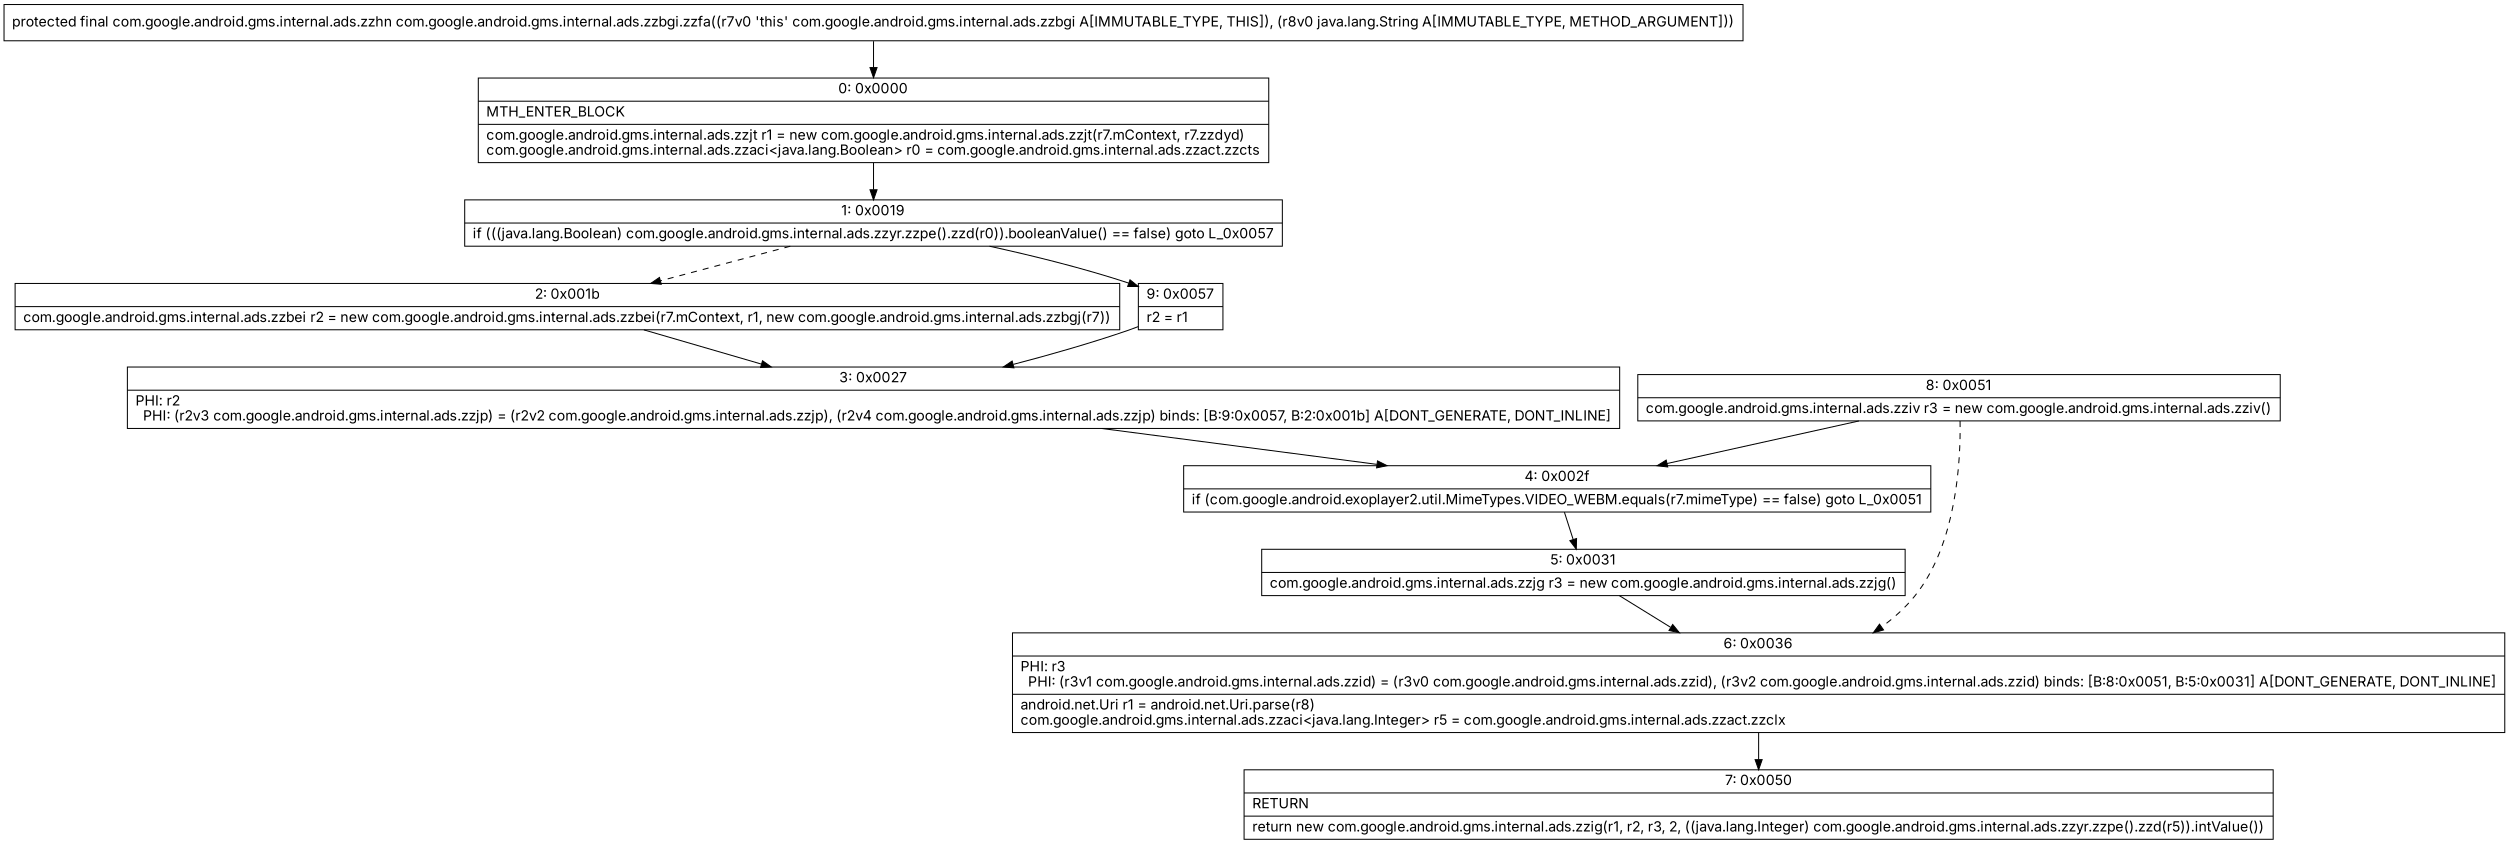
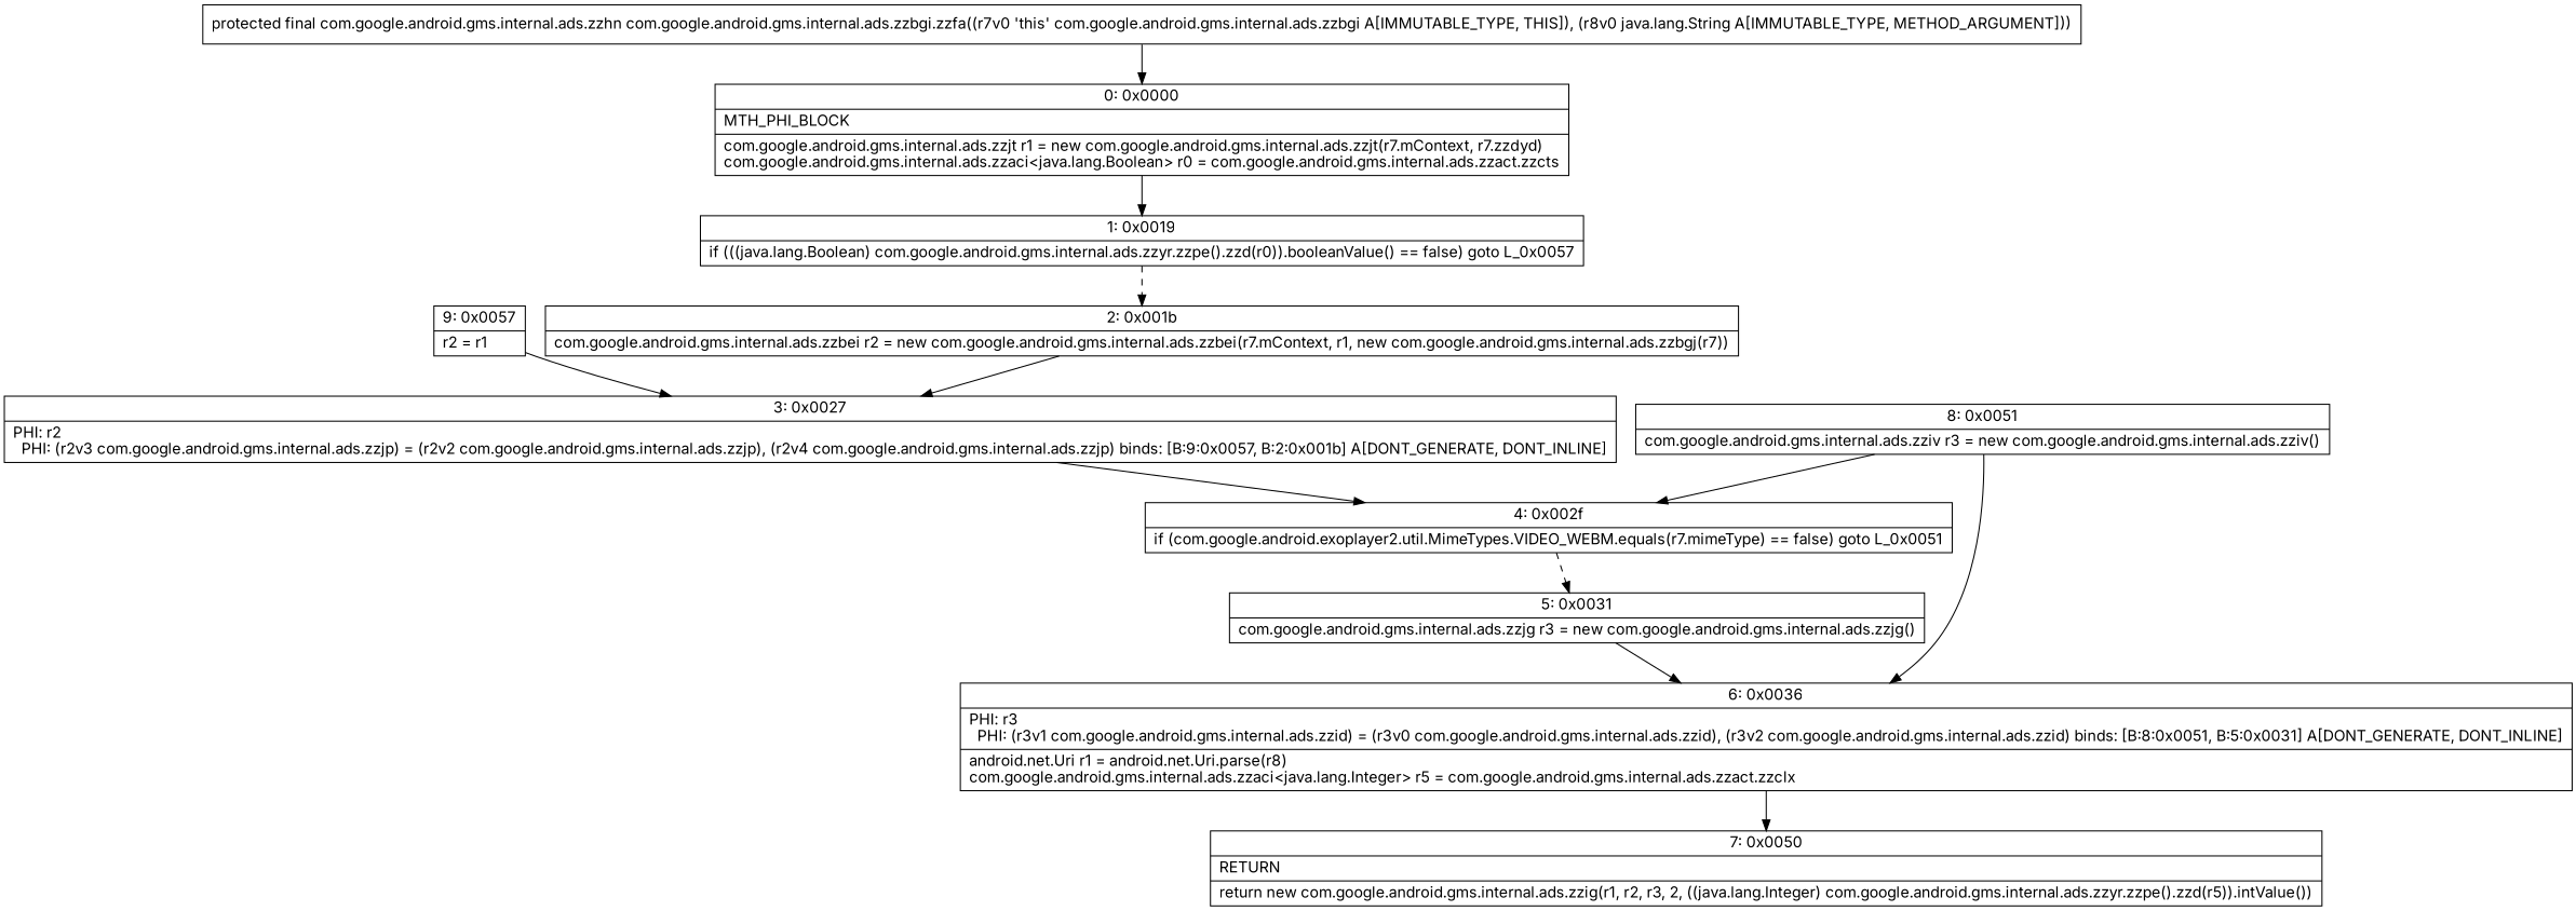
  digraph {
    fontname=Inter
    node [fontname=Inter shape=record]
    edge [fontname=Inter]
-   n1 [label="{0\:\ 0x0000|MTH_ENTER_BLOCK\l|com.google.android.gms.internal.ads.zzjt r1 = new com.google.android.gms.internal.ads.zzjt(r7.mContext, r7.zzdyd)\lcom.google.android.gms.internal.ads.zzaci\<java.lang.Boolean\> r0 = com.google.android.gms.internal.ads.zzact.zzcts\l}"]
+   n1 [label="{0\:\ 0x0000|MTH_PHI_BLOCK\l|com.google.android.gms.internal.ads.zzjt r1 = new com.google.android.gms.internal.ads.zzjt(r7.mContext, r7.zzdyd)\lcom.google.android.gms.internal.ads.zzaci\<java.lang.Boolean\> r0 = com.google.android.gms.internal.ads.zzact.zzcts\l}"]
    n2 [label="{1\:\ 0x0019|if (((java.lang.Boolean) com.google.android.gms.internal.ads.zzyr.zzpe().zzd(r0)).booleanValue() == false) goto L_0x0057\l}"]
    n3 [label="{2\:\ 0x001b|com.google.android.gms.internal.ads.zzbei r2 = new com.google.android.gms.internal.ads.zzbei(r7.mContext, r1, new com.google.android.gms.internal.ads.zzbgj(r7))\l}"]
    n4 [label="{9\:\ 0x0057|r2 = r1\l}"]
    n5 [label="{3\:\ 0x0027|PHI: r2 \l  PHI: (r2v3 com.google.android.gms.internal.ads.zzjp) = (r2v2 com.google.android.gms.internal.ads.zzjp), (r2v4 com.google.android.gms.internal.ads.zzjp) binds: [B:9:0x0057, B:2:0x001b] A[DONT_GENERATE, DONT_INLINE]\l}"]
    n6 [label="{4\:\ 0x002f|if (com.google.android.exoplayer2.util.MimeTypes.VIDEO_WEBM.equals(r7.mimeType) == false) goto L_0x0051\l}"]
    n7 [label="{5\:\ 0x0031|com.google.android.gms.internal.ads.zzjg r3 = new com.google.android.gms.internal.ads.zzjg()\l}"]
    n8 [label="{6\:\ 0x0036|PHI: r3 \l  PHI: (r3v1 com.google.android.gms.internal.ads.zzid) = (r3v0 com.google.android.gms.internal.ads.zzid), (r3v2 com.google.android.gms.internal.ads.zzid) binds: [B:8:0x0051, B:5:0x0031] A[DONT_GENERATE, DONT_INLINE]\l|android.net.Uri r1 = android.net.Uri.parse(r8)\lcom.google.android.gms.internal.ads.zzaci\<java.lang.Integer\> r5 = com.google.android.gms.internal.ads.zzact.zzclx\l}"]
    n9 [label="{8\:\ 0x0051|com.google.android.gms.internal.ads.zziv r3 = new com.google.android.gms.internal.ads.zziv()\l}"]
    n10 [label="{7\:\ 0x0050|RETURN\l|return new com.google.android.gms.internal.ads.zzig(r1, r2, r3, 2, ((java.lang.Integer) com.google.android.gms.internal.ads.zzyr.zzpe().zzd(r5)).intValue())\l}"]
    n11 [label="{protected final com.google.android.gms.internal.ads.zzhn com.google.android.gms.internal.ads.zzbgi.zzfa((r7v0 'this' com.google.android.gms.internal.ads.zzbgi A[IMMUTABLE_TYPE, THIS]), (r8v0 java.lang.String A[IMMUTABLE_TYPE, METHOD_ARGUMENT])) }"]
    n1 -> n2
    n2 -> n3 [style=dashed]
-   n2 -> n4
    n3 -> n5
    n4 -> n5
    n5 -> n6
-   n6 -> n7 [style=solid]
+   n6 -> n7 [style=dashed]
    n7 -> n8
    n8 -> n10
    n9 -> n6
-   n9 -> n8 [style=dashed]
+   n9 -> n8
    n11 -> n1
  }
